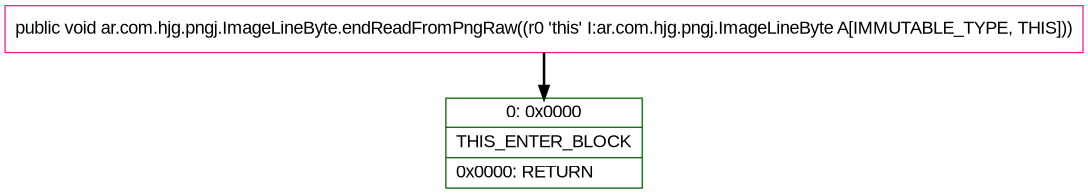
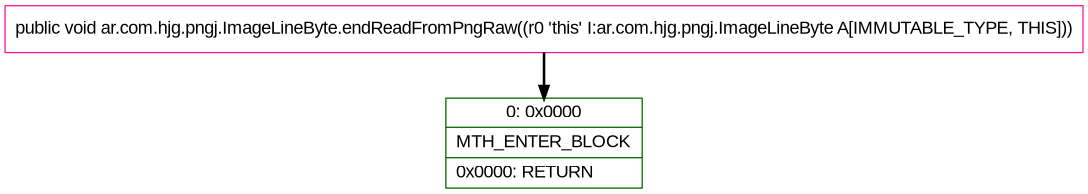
  digraph {
    fontname="Liberation Sans"
    node [shape=record fontname="Liberation Sans"]
-   n1 [label="{0\:\ 0x0000|THIS_ENTER_BLOCK\l|0x0000: RETURN   \l}" color=darkgreen]
+   n1 [label="{0\:\ 0x0000|MTH_ENTER_BLOCK\l|0x0000: RETURN   \l}" color=darkgreen]
    n2 [label="{public void ar.com.hjg.pngj.ImageLineByte.endReadFromPngRaw((r0 'this' I:ar.com.hjg.pngj.ImageLineByte A[IMMUTABLE_TYPE, THIS])) }" color=deeppink]
    n2 -> n1 [color=black style=bold fontname="Liberation Sans"]
  }
